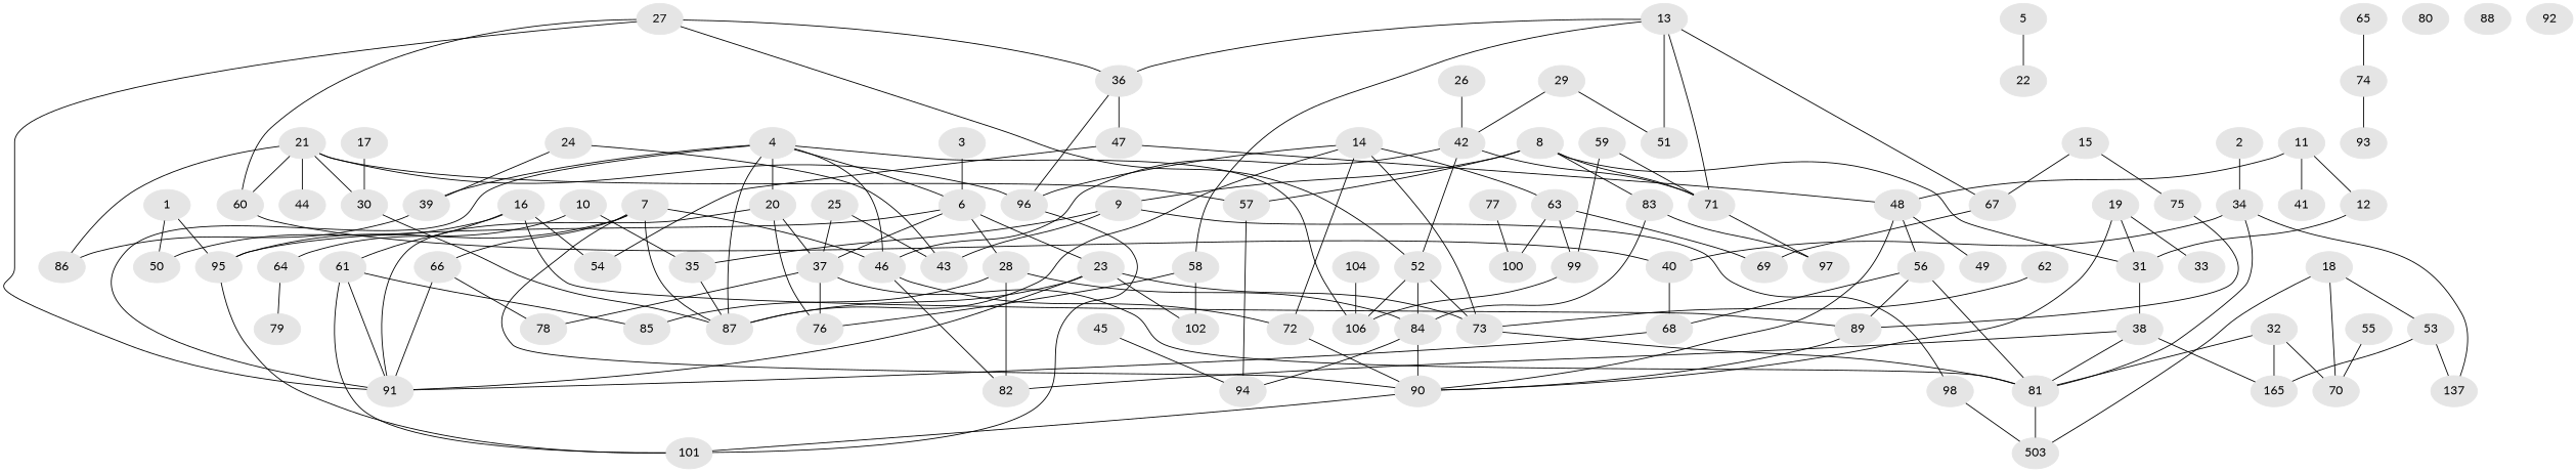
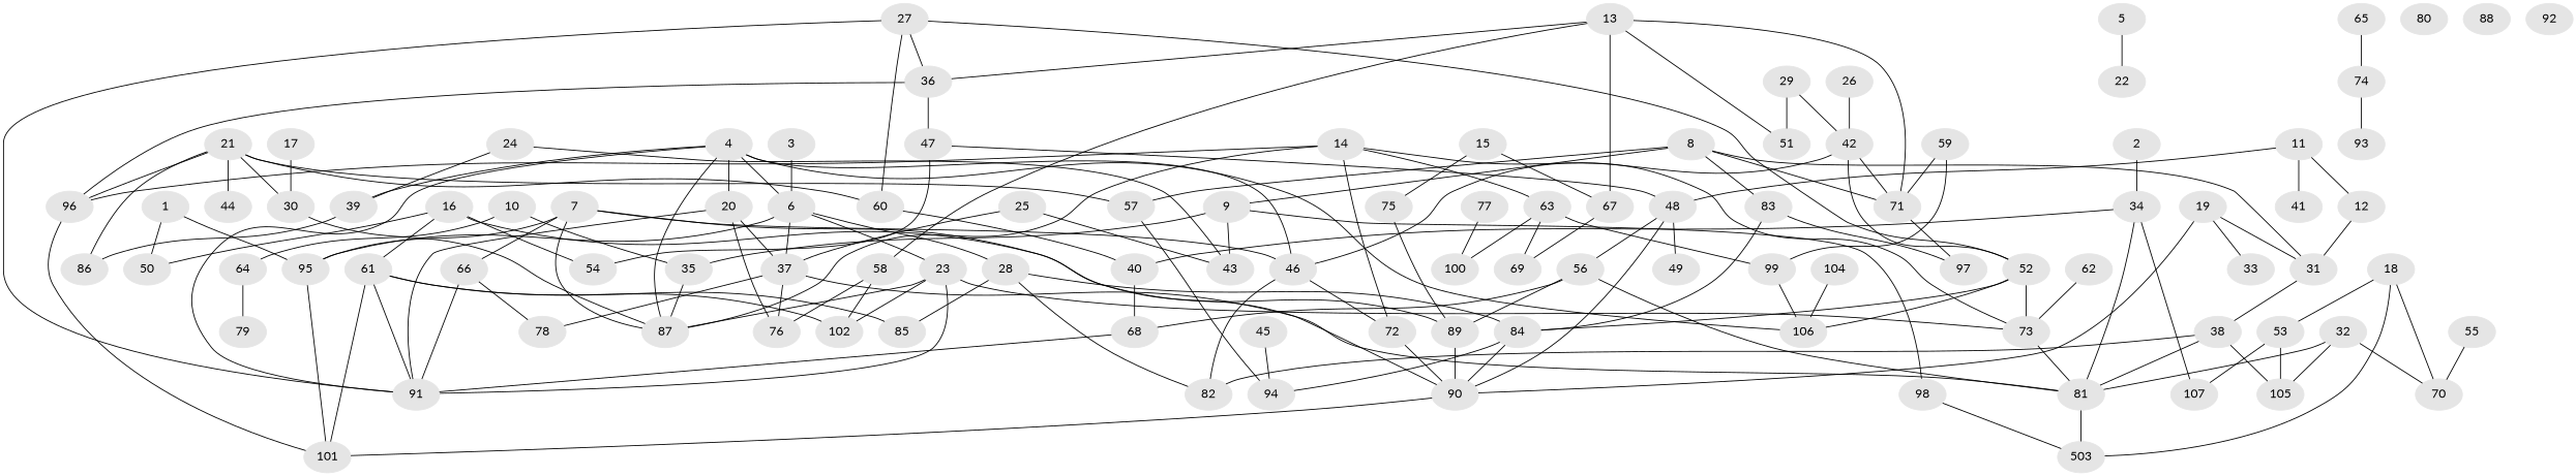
  graph {
    fontname=Lato
    node [color=gray90 fontname=Lato style=filled]
    edge [fontname=Lato]
    1
    50
    95
    101
    2
    34
    81
    40
-   107 [label=137]
+   107
    3
    6
    23
    28
    37
    4
    20
    39
    46
    87
    91
    106
    76
    86
    72
    82
    5
    22
    73
    102
    84
    85
    78
    7
    66
    90
    8
    9
    31
    57
    71
    83
    35
    43
    98
    38
    94
    97
    n48 [label=503]
    10
    64
    79
    11
    12
    41
    48
    49
    56
    13
    36
    51
    58
    67
    96
    47
    69
    14
    63
    99
    100
    15
    75
    89
    16
    54
    61
    17
    30
    18
    53
    70
-   105 [label=165]
+   105
    19
    33
    21
    44
    60
    24
    25
    26
    42
    52
    27
    29
    32
    68
    45
    55
    59
    62
    65
    74
    93
    77
    80
    88
    92
    104
    1 -- 50
    1 -- 95
    95 -- 101
    2 -- 34
    34 -- 81
    34 -- 40
    34 -- 107
    81 -- n48
    40 -- 68
    3 -- 6
    6 -- 95
    6 -- 23
    6 -- 28
    6 -- 37
    23 -- 87
    23 -- 91
    23 -- 73
    23 -- 102
    28 -- 82
    28 -- 84
    28 -- 85
    37 -- 81
    37 -- 76
    37 -- 78
    4 -- 6
    4 -- 20
    4 -- 39
    4 -- 46
    4 -- 87
    4 -- 91
    4 -- 106
    20 -- 37
    20 -- 91
    20 -- 76
    39 -- 86
    46 -- 72
    46 -- 82
    72 -- 90
    5 -- 22
    73 -- 81
    84 -- 90
    84 -- 94
    7 -- 95
    7 -- 46
    7 -- 87
    7 -- 66
    7 -- 90
    66 -- 91
    66 -- 78
    90 -- 101
    8 -- 9
    8 -- 31
    8 -- 57
    8 -- 71
    8 -- 83
    9 -- 35
    9 -- 43
    9 -- 98
    31 -- 38
    57 -- 94
    71 -- 97
    83 -- 84
    83 -- 97
    35 -- 87
    98 -- n48
    38 -- 81
    38 -- 82
    38 -- 105
    10 -- 35
    10 -- 64
    64 -- 79
    11 -- 12
    11 -- 41
    11 -- 48
    12 -- 31
    48 -- 90
    48 -- 49
    48 -- 56
    56 -- 81
    56 -- 89
    56 -- 68
    13 -- 71
    13 -- 36
    13 -- 51
    13 -- 58
    13 -- 67
    36 -- 96
    36 -- 47
    58 -- 76
    58 -- 102
    67 -- 69
    96 -- 101
    47 -- 48
    47 -- 54
    14 -- 87
    14 -- 72
    14 -- 73
    14 -- 96
    14 -- 63
    63 -- 69
    63 -- 99
    63 -- 100
    99 -- 106
    15 -- 67
    15 -- 75
    75 -- 89
    89 -- 90
    16 -- 50
    16 -- 89
    16 -- 54
    16 -- 61
    61 -- 101
    61 -- 91
+   61 -- 102
    61 -- 85
    17 -- 30
    30 -- 87
    18 -- n48
    18 -- 53
    18 -- 70
    53 -- 107
    53 -- 105
    19 -- 90
    19 -- 31
    19 -- 33
    21 -- 86
    21 -- 57
    21 -- 96
    21 -- 30
    21 -- 44
    21 -- 60
    60 -- 40
    24 -- 39
    24 -- 43
    25 -- 37
    25 -- 43
    26 -- 42
    42 -- 46
    42 -- 71
    42 -- 52
    52 -- 106
    52 -- 73
    52 -- 84
    27 -- 91
    27 -- 36
    27 -- 60
    27 -- 52
    29 -- 51
    29 -- 42
    32 -- 81
    32 -- 70
    32 -- 105
    68 -- 91
    45 -- 94
    55 -- 70
    59 -- 71
    59 -- 99
    62 -- 73
    65 -- 74
    74 -- 93
    77 -- 100
    104 -- 106
  }
